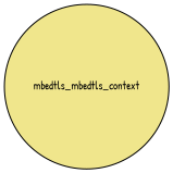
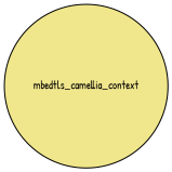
  digraph {
    rankdir=LR
    fontname="Patrick Hand"
-   n1 [color=black fillcolor=khaki fontname="Patrick Hand" fontsize=10 height=0.2 label=mbedtls_mbedtls_context shape=circle style=filled width=0.4]
+   n1 [color=black fillcolor=khaki fontname="Patrick Hand" fontsize=10 height=0.2 label=mbedtls_camellia_context shape=circle style=filled width=0.4]
  }
